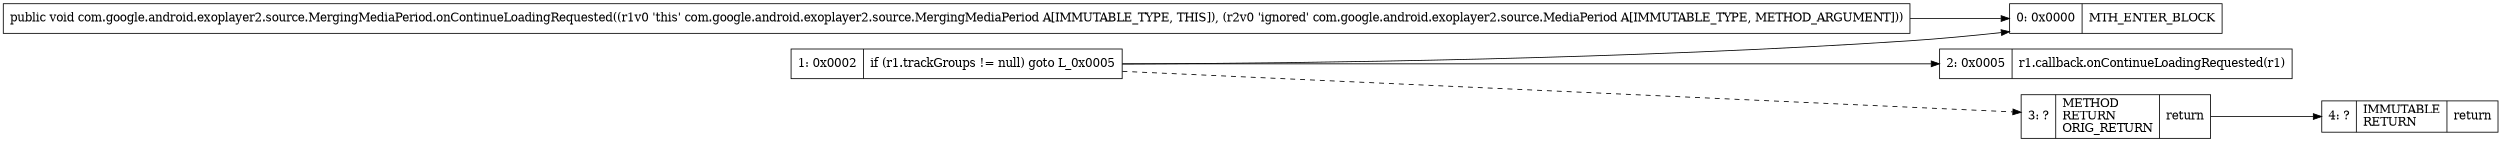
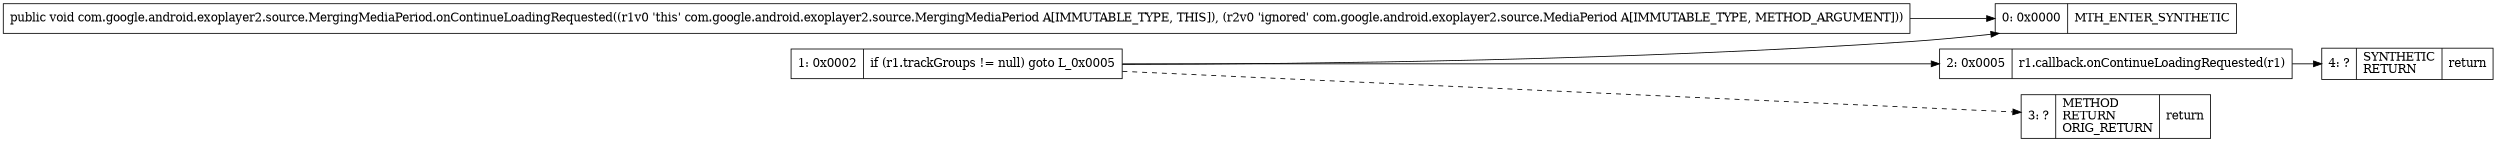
  digraph {
    rankdir=LR
    node [shape=record]
-   n1 [label="{0\:\ 0x0000|MTH_ENTER_BLOCK\l}"]
+   n1 [label="{0\:\ 0x0000|MTH_ENTER_SYNTHETIC\l}"]
    n2 [label="{1\:\ 0x0002|if (r1.trackGroups != null) goto L_0x0005\l}"]
    n3 [label="{2\:\ 0x0005|r1.callback.onContinueLoadingRequested(r1)\l}"]
    n4 [label="{3\:\ ?|METHOD\lRETURN\lORIG_RETURN\l|return\l}"]
-   n5 [label="{4\:\ ?|IMMUTABLE\lRETURN\l|return\l}"]
+   n5 [label="{4\:\ ?|SYNTHETIC\lRETURN\l|return\l}"]
    n6 [label="{public void com.google.android.exoplayer2.source.MergingMediaPeriod.onContinueLoadingRequested((r1v0 'this' com.google.android.exoplayer2.source.MergingMediaPeriod A[IMMUTABLE_TYPE, THIS]), (r2v0 'ignored' com.google.android.exoplayer2.source.MediaPeriod A[IMMUTABLE_TYPE, METHOD_ARGUMENT])) }"]
    n2 -> n1
    n2 -> n3
    n2 -> n4 [style=dashed]
-   n4 -> n5
+   n3 -> n5
    n6 -> n1
  }
